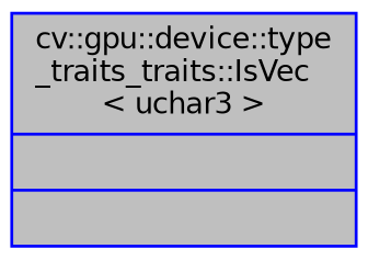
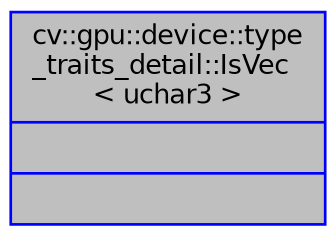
  digraph {
-   n1 [color=blue fillcolor=grey75 fontcolor=black fontname=Helvetica fontsize=10 height=0.2 label="{cv::gpu::device::type\l_traits_traits::IsVec\l\< uchar3 \>\n||}" shape=record style=filled width=0.4]
+   n1 [color=blue fillcolor=grey75 fontcolor=black fontname=Helvetica fontsize=10 height=0.2 label="{cv::gpu::device::type\l_traits_detail::IsVec\l\< uchar3 \>\n||}" shape=record style=filled width=0.4]
  }
